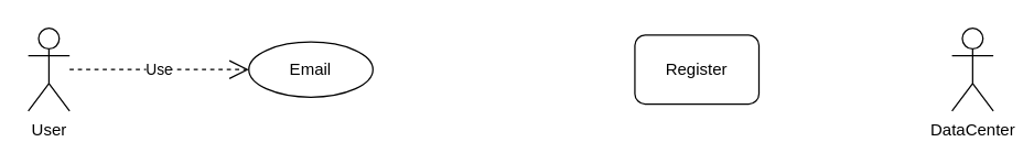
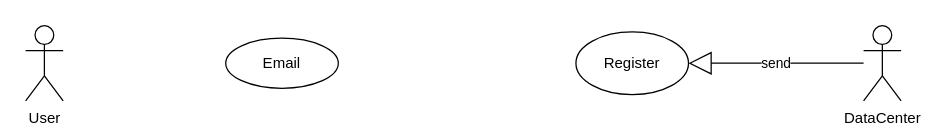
  <mxCell id="0" />
  <mxCell id="1" parent="0" />
  <mxCell id="2" value="User" style="shape=umlActor;verticalLabelPosition=bottom;verticalAlign=top;html=1;" vertex="1" parent="1"><mxGeometry x="20" y="20" width="30" height="60" as="geometry" /></mxCell>
  <mxCell id="3" value="Email" style="ellipse;whiteSpace=wrap;html=1;" vertex="1" parent="1"><mxGeometry x="180" y="30" width="90" height="40" as="geometry" /></mxCell>
- <mxCell id="4" value="Use" style="endArrow=open;endSize=12;dashed=1;html=1;" edge="1" parent="1" source="2" target="3"><mxGeometry width="160" relative="1" as="geometry"><mxPoint x="400" y="190" as="sourcePoint" /><mxPoint x="560" y="190" as="targetPoint" /></mxGeometry></mxCell>
  <mxCell id="5" value="DataCenter" style="shape=umlActor;verticalLabelPosition=bottom;verticalAlign=top;html=1;" vertex="1" parent="1"><mxGeometry x="690" y="20" width="30" height="60" as="geometry" /></mxCell>
- <mxCell id="6" value="Register" style="whiteSpace=wrap;html=1;rounded=1;" vertex="1" parent="1"><mxGeometry x="460" y="25" width="90" height="50" as="geometry" /></mxCell>
+ <mxCell id="6" value="Register" style="ellipse;whiteSpace=wrap;html=1;" vertex="1" parent="1"><mxGeometry x="460" y="25" width="90" height="50" as="geometry" /></mxCell>
+ <mxCell id="7" value="send" style="endArrow=block;endSize=16;endFill=0;html=1;" edge="1" parent="1" source="5" target="6"><mxGeometry width="160" relative="1" as="geometry"><mxPoint x="400" y="190" as="sourcePoint" /><mxPoint x="560" y="190" as="targetPoint" /></mxGeometry></mxCell>
